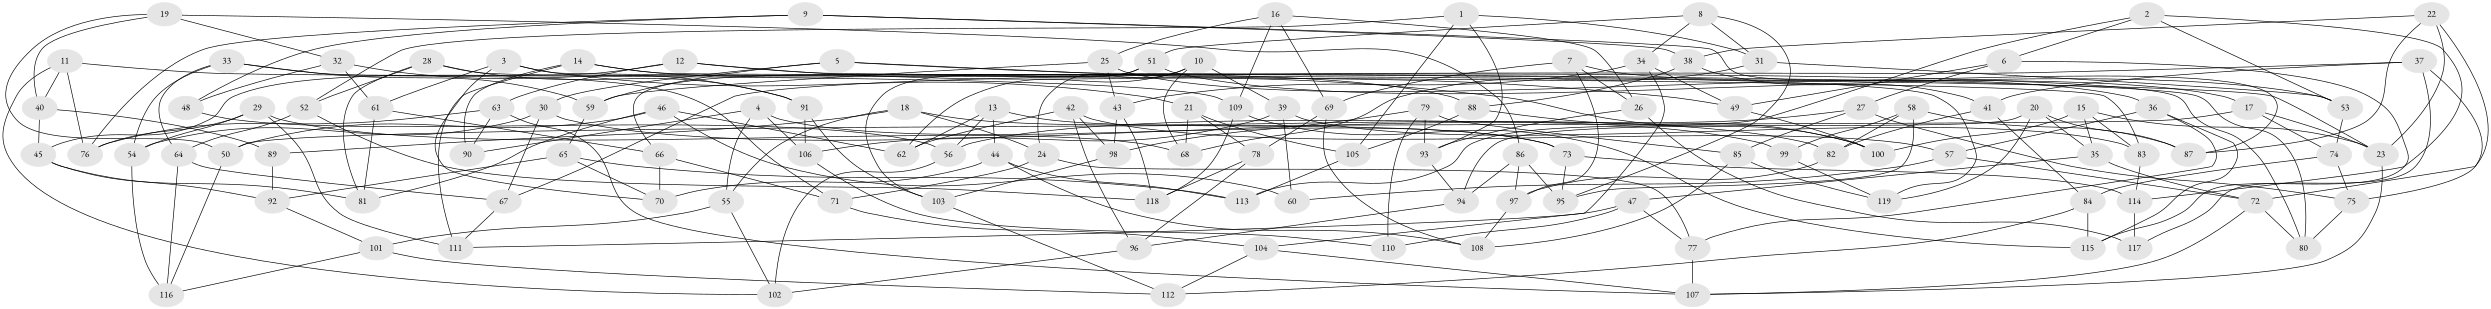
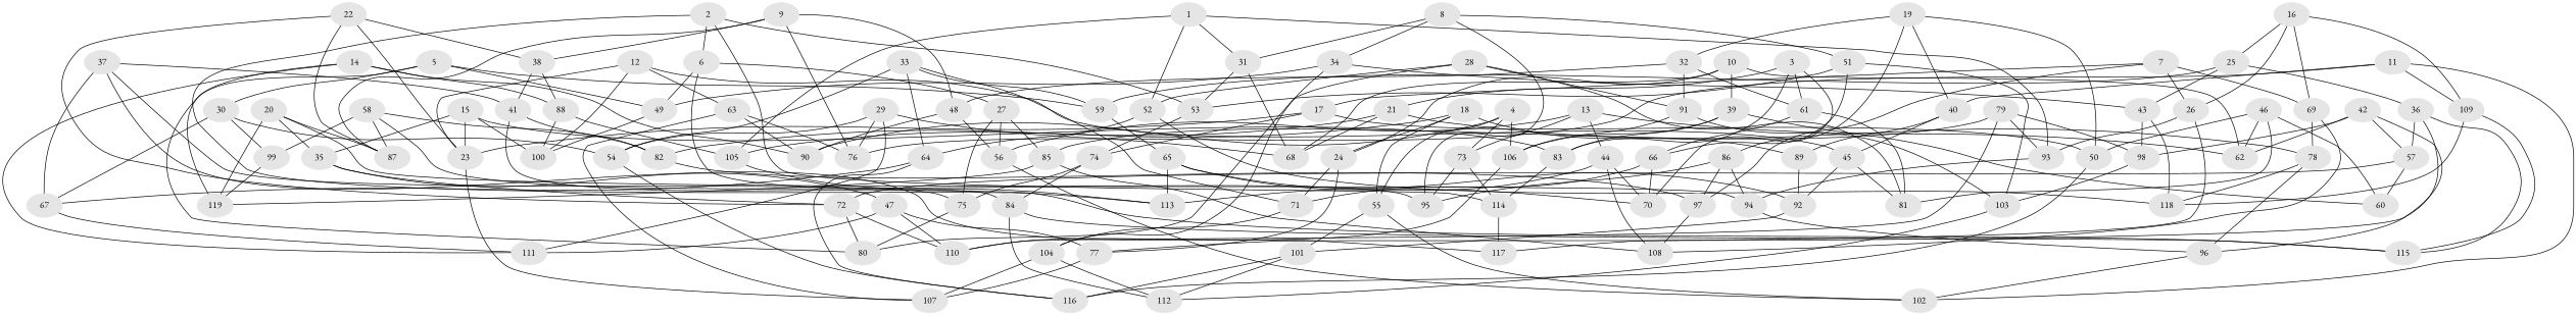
  graph {
    fontname="EB Garamond"
    node [color=gray90 fontname="EB Garamond" style=filled]
    edge [fontname="EB Garamond"]
    1
    31
    52
    93
    105
    53
    68
    64
    118
    94
    113
    2
    6
    114
    49
    27
    115
    74
    117
    3
    21
    61
    70
    83
    78
    81
    66
    4
    55
    73
    90
    106
    102
    101
    95
    110
    5
    30
    59
    80
    99
    54
    67
    100
    65
    56
    75
    85
    7
    17
    26
    69
    97
    23
    50
    108
    8
    34
    51
    43
    104
    103
    9
    38
    48
    76
    87
    88
    41
    10
    24
    39
    62
    71
    77
    60
    11
    40
    109
    45
    89
    12
    63
    107
    92
    13
    44
    14
    111
    119
    15
    35
    72
    47
    16
    25
    36
    116
    84
    18
    82
    19
    32
    86
    91
    20
    96
    22
    57
    98
    28
    29
    33
    112
    37
    42
    46
    58
    79
    1 -- 31
    1 -- 52
    1 -- 93
    1 -- 105
    31 -- 53
    31 -- 68
    52 -- 64
    52 -- 118
    93 -- 94
    105 -- 113
    53 -- 74
    64 -- 67
    64 -- 116
    94 -- 96
    2 -- 53
    2 -- 113
    2 -- 6
    2 -- 114
    6 -- 49
    6 -- 27
    6 -- 115
    114 -- 117
    49 -- 100
    27 -- 56
    27 -- 75
    27 -- 85
    74 -- 75
    74 -- 84
    3 -- 21
    3 -- 61
    3 -- 70
    3 -- 83
    21 -- 105
    21 -- 68
    21 -- 78
    61 -- 81
    61 -- 66
    83 -- 114
    78 -- 118
    78 -- 96
    66 -- 70
    66 -- 71
    4 -- 55
    4 -- 73
    4 -- 90
    4 -- 106
    55 -- 102
    55 -- 101
    73 -- 114
    73 -- 95
    106 -- 110
    101 -- 116
    101 -- 112
    5 -- 49
    5 -- 30
    5 -- 59
    5 -- 80
    30 -- 99
    30 -- 54
    30 -- 67
    59 -- 65
    99 -- 119
    54 -- 116
    67 -- 111
    65 -- 113
    65 -- 70
    65 -- 92
    56 -- 102
    75 -- 80
    85 -- 108
    85 -- 119
    7 -- 17
    7 -- 26
    7 -- 69
    7 -- 97
    17 -- 74
    17 -- 23
    17 -- 50
    26 -- 93
    26 -- 117
    69 -- 78
    69 -- 108
    97 -- 108
    23 -- 107
    50 -- 116
    8 -- 31
    8 -- 95
    8 -- 34
    8 -- 51
    34 -- 49
    34 -- 43
    34 -- 104
    51 -- 53
    51 -- 66
    51 -- 103
    43 -- 118
    43 -- 98
    104 -- 107
    104 -- 112
    103 -- 112
    9 -- 38
    9 -- 48
    9 -- 76
    9 -- 87
    38 -- 88
    38 -- 41
+   48 -- 90
    48 -- 56
    88 -- 105
    88 -- 100
    41 -- 84
    41 -- 82
    10 -- 68
    10 -- 24
    10 -- 39
    10 -- 62
    24 -- 71
    24 -- 77
    39 -- 83
    39 -- 106
    39 -- 60
    71 -- 104
    77 -- 107
    11 -- 102
    11 -- 76
    11 -- 40
    11 -- 109
    40 -- 45
    40 -- 89
    109 -- 118
    109 -- 115
    45 -- 81
    45 -- 92
    89 -- 92
    12 -- 100
    12 -- 23
    12 -- 45
    12 -- 63
    63 -- 90
    63 -- 76
    63 -- 107
    92 -- 101
    13 -- 73
    13 -- 56
    13 -- 62
    13 -- 44
    44 -- 113
    44 -- 70
    44 -- 108
    14 -- 90
    14 -- 88
    14 -- 111
    14 -- 119
    15 -- 83
    15 -- 100
    15 -- 23
    15 -- 35
    35 -- 72
    35 -- 47
-   72 -- 107
+   72 -- 110
    72 -- 80
    47 -- 110
    47 -- 77
    47 -- 111
    16 -- 26
    16 -- 69
    16 -- 109
    16 -- 25
    25 -- 59
    25 -- 43
    25 -- 36
    36 -- 115
    36 -- 77
    36 -- 57
    84 -- 115
    84 -- 112
    18 -- 55
    18 -- 24
    18 -- 89
    18 -- 82
    82 -- 97
    19 -- 50
    19 -- 40
    19 -- 32
    19 -- 86
    32 -- 61
    32 -- 48
    32 -- 91
    86 -- 94
    86 -- 95
    86 -- 97
    91 -- 106
    91 -- 103
    20 -- 94
    20 -- 87
    20 -- 119
    20 -- 35
    96 -- 102
    22 -- 23
    22 -- 38
    22 -- 87
    22 -- 72
    57 -- 60
    57 -- 72
    98 -- 103
    28 -- 52
    28 -- 81
    28 -- 80
    28 -- 91
    29 -- 68
    29 -- 54
    29 -- 76
    29 -- 111
    33 -- 64
    33 -- 59
    33 -- 54
    33 -- 71
    37 -- 117
    37 -- 67
    37 -- 75
    37 -- 41
    42 -- 62
    42 -- 96
    42 -- 57
    42 -- 98
    46 -- 81
    46 -- 50
    46 -- 62
    46 -- 60
    58 -- 95
    58 -- 99
    58 -- 87
    58 -- 82
    79 -- 93
    79 -- 110
    79 -- 85
    79 -- 98
  }
